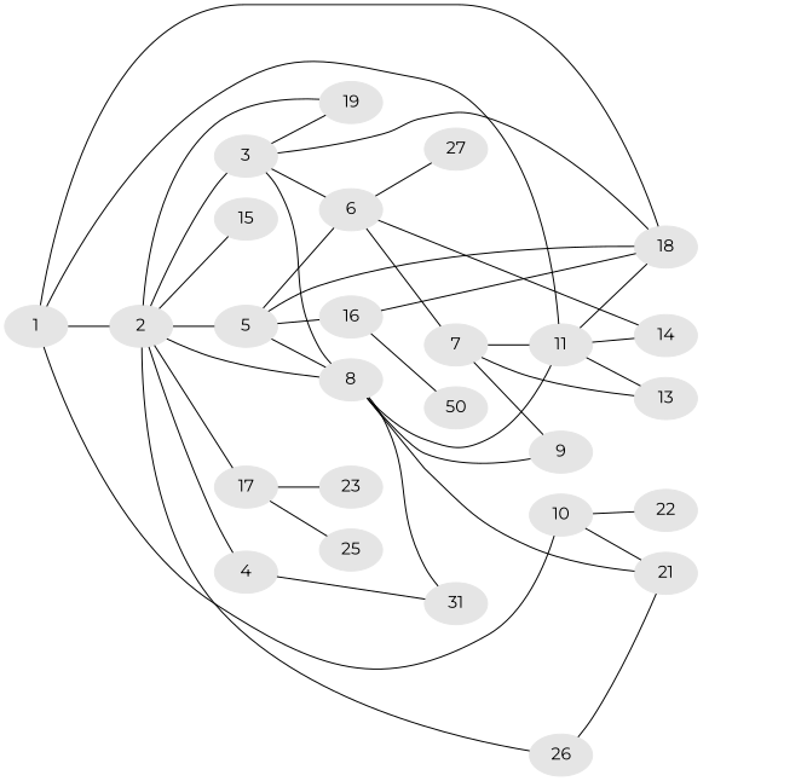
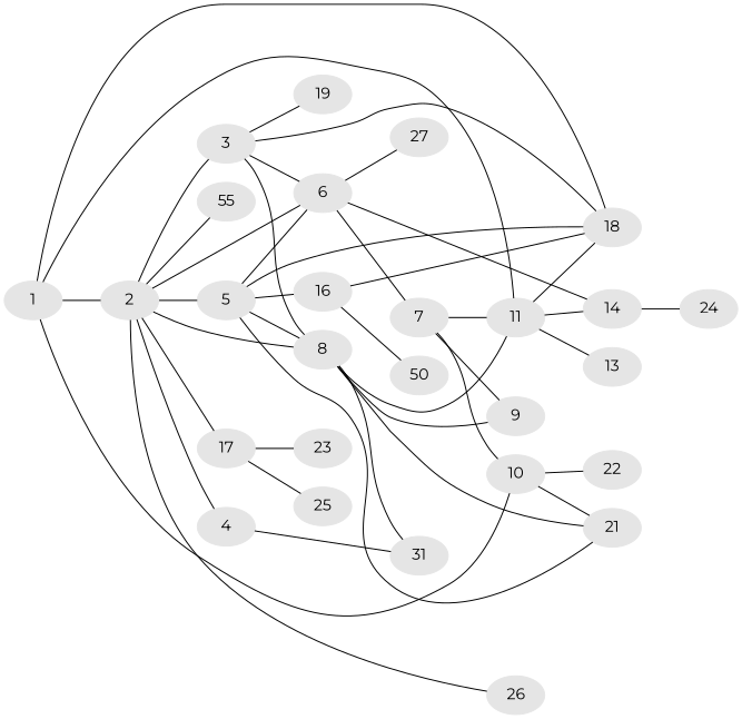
  graph {
    fontname=Montserrat
    rankdir=LR
    node [color=gray90 fontname=Montserrat style=filled]
    edge [fontname=Montserrat weight=1.0]
    1
    2
    10
    11
    18
    3
    4
    5
    6
    8
-   15
+   15 [label=55]
    17
    26
    21
    22
    14
    13
    19
    31
    16
    7
    27
    9
    23
    25
    n26 [label=50]
+   24
    1 -- 2
    1 -- 10 [weight=2.0]
    1 -- 11
    1 -- 18
    2 -- 3
    2 -- 4
    2 -- 5
-   2 -- 19
+   2 -- 6
    2 -- 8
    2 -- 15
    2 -- 17
    2 -- 26
    10 -- 21 [weight=2.0]
    10 -- 22
    11 -- 18
    11 -- 14 [weight=2.0]
    11 -- 13
    3 -- 18
    3 -- 6
    3 -- 8
    3 -- 19
    4 -- 31
    5 -- 18
    5 -- 6
    5 -- 8
-   26 -- 21
+   5 -- 21
    5 -- 16
    6 -- 14
    6 -- 7
    6 -- 27
    8 -- 11
    8 -- 21
    8 -- 31
    8 -- 9
    17 -- 23
    17 -- 25
+   14 -- 24
    16 -- 18
    16 -- n26
-   7 -- 13
+   7 -- 10
    7 -- 11
    7 -- 9
  }
